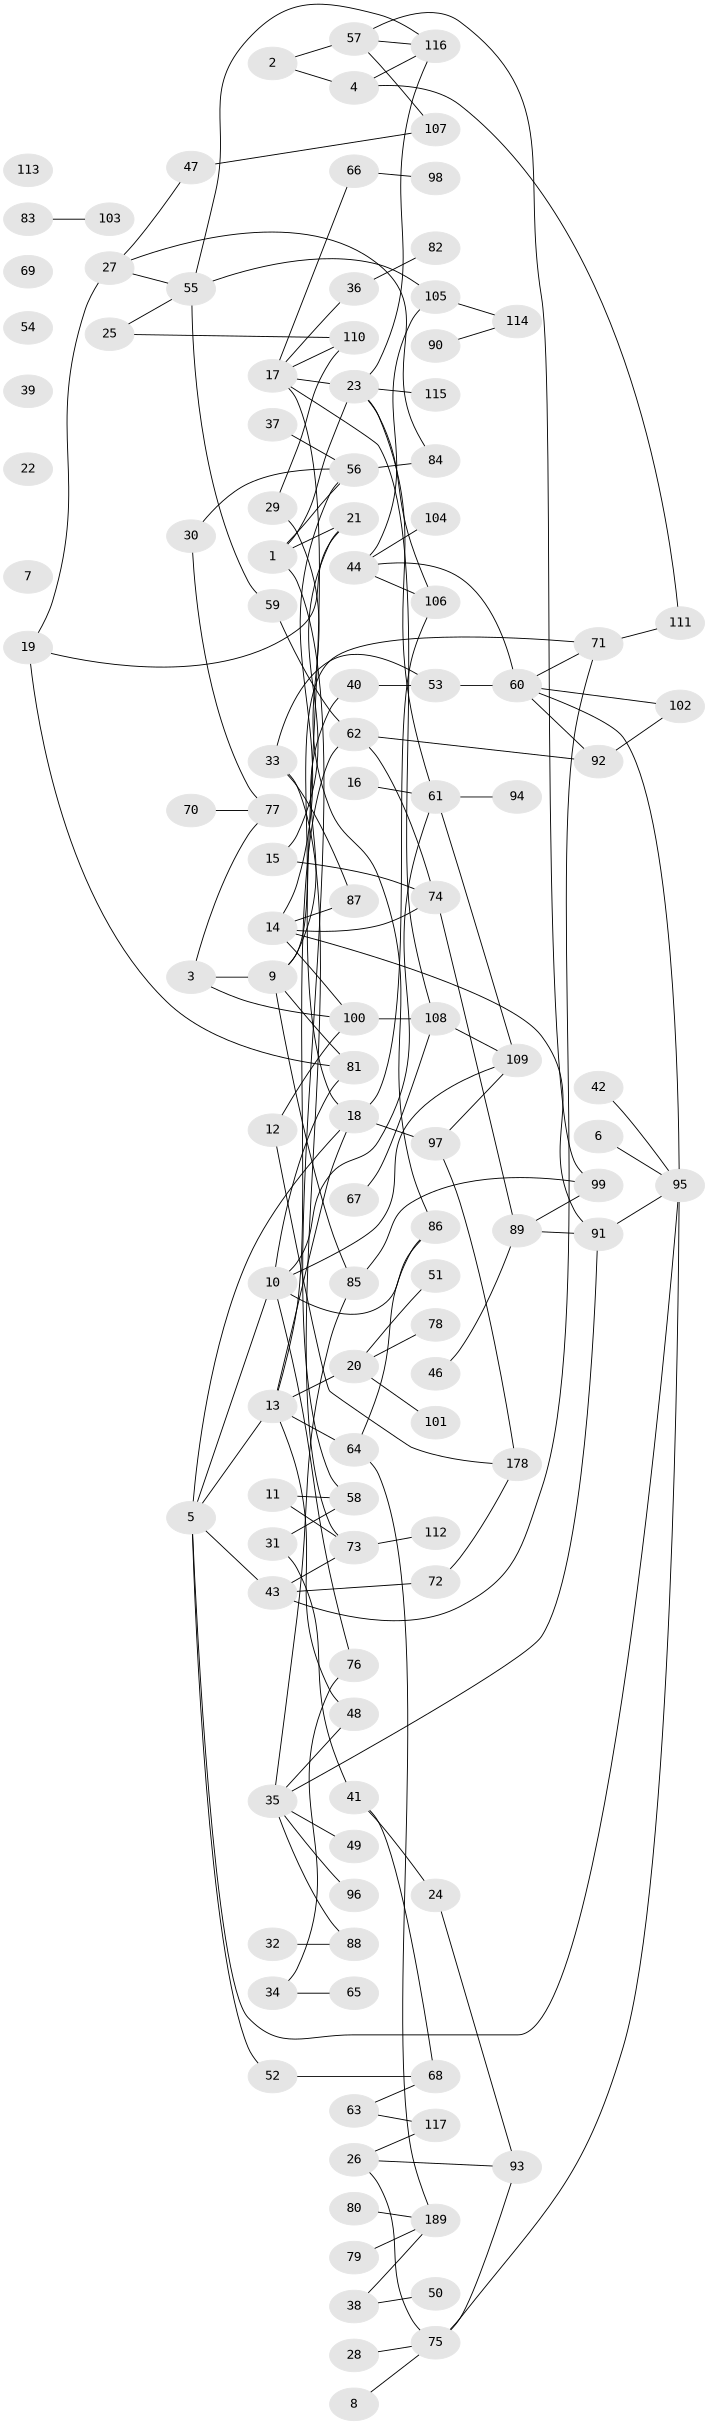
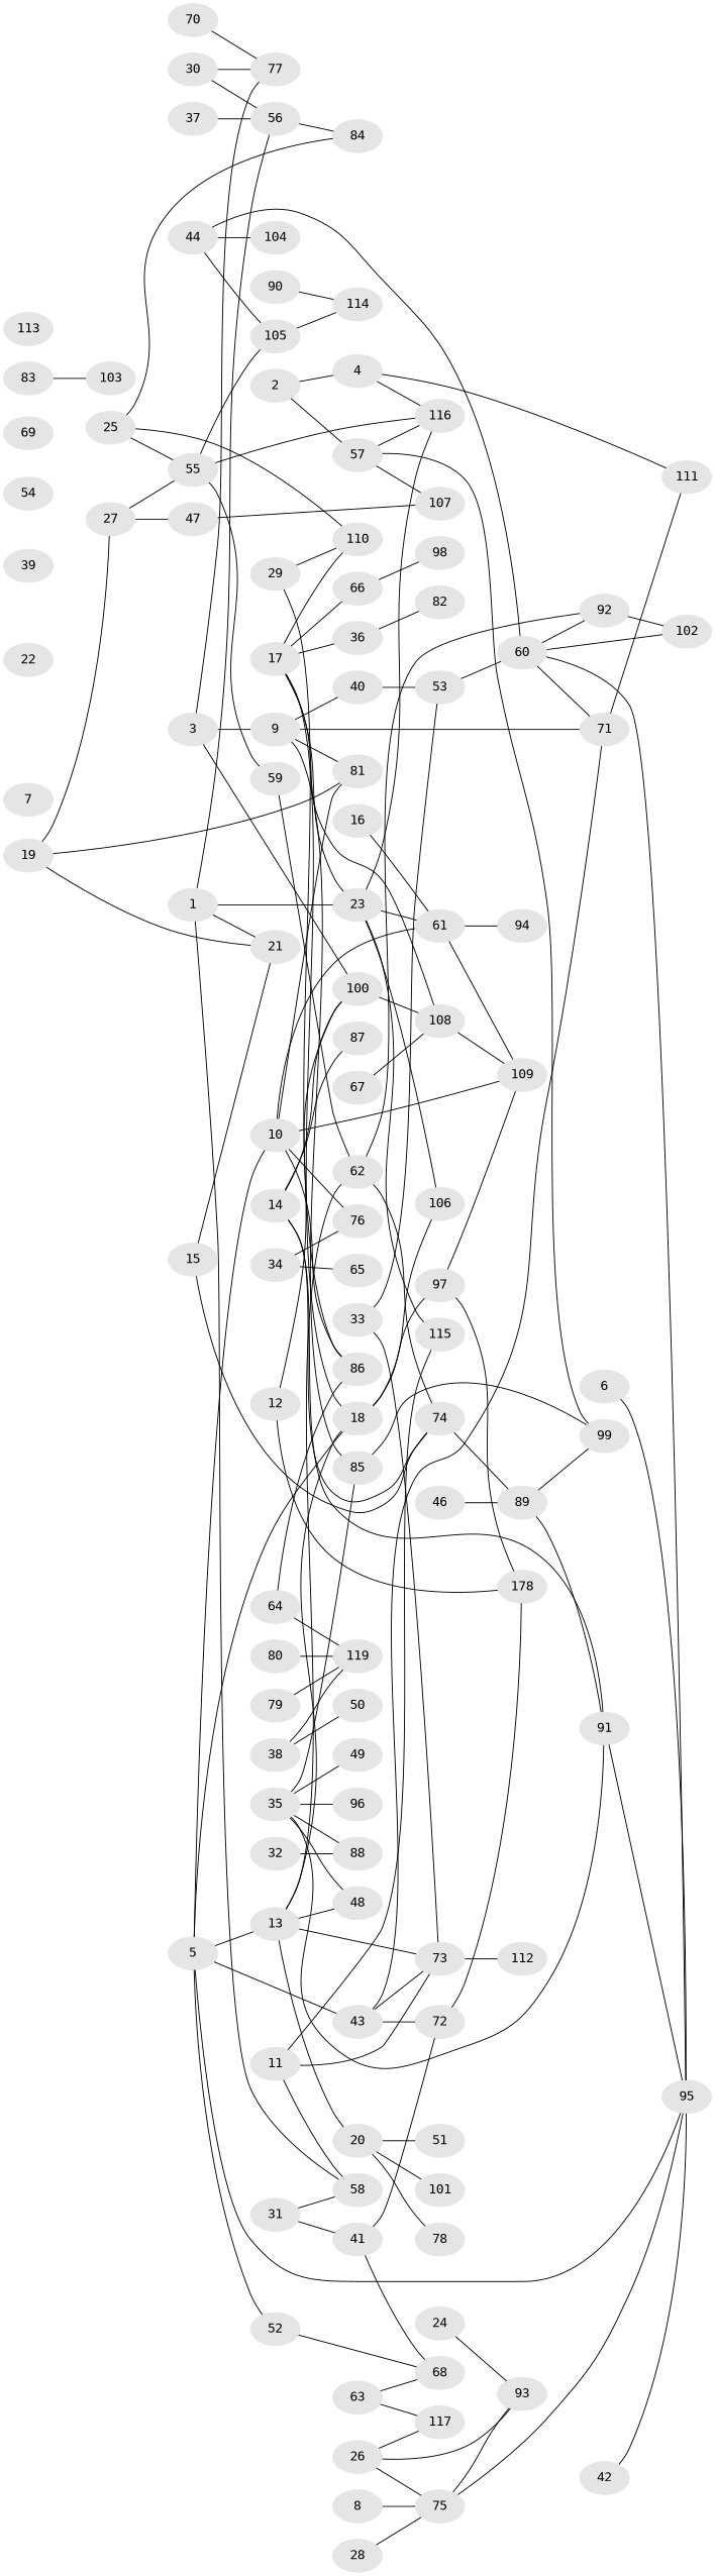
  graph {
    fontname="DejaVu Sans Mono"
    rankdir=LR
    node [color=gray90 fontname="DejaVu Sans Mono" style=filled]
    edge [fontname="DejaVu Sans Mono"]
    1
    21
    23
    56
    58
    116
    61
    115
    106
    84
    2
    4
    57
    111
    107
    99
    3
    9
    77
    100
    40
    71
    81
    85
    108
    5
    10
    13
    18
    43
    52
    95
    76
    86
    109
    73
    20
    48
    62
    97
    72
    68
    6
    7
    8
    75
    93
    53
    94
    11
    112
    12
    n53 [label=178]
    51
    78
    101
    74
    92
    14
    87
    91
    89
    15
    16
    17
    36
    66
    110
    82
    98
    19
    27
    55
    47
    22
    24
    25
    105
    59
    26
    117
    28
    29
    30
    31
    41
    32
    88
    33
    60
    34
    65
    35
    49
    96
    37
    38
    50
-   119 [label=189]
+   119
    39
    42
    44
    104
    102
    114
    46
    54
    63
    64
    67
    69
    70
    79
    80
    83
    103
    90
    113
    1 -- 21
    1 -- 23
    1 -- 56
    1 -- 58
    23 -- 116
    23 -- 61
    23 -- 115
    23 -- 106
    56 -- 84
    61 -- 109
    61 -- 94
    2 -- 4
    2 -- 57
    4 -- 116
    4 -- 111
    57 -- 116
    57 -- 107
    57 -- 99
    3 -- 9
    3 -- 77
    3 -- 100
    9 -- 40
    9 -- 71
    9 -- 81
    9 -- 85
    100 -- 108
    40 -- 53
    71 -- 111
    85 -- 99
    108 -- 109
    5 -- 10
    5 -- 13
    5 -- 18
    5 -- 43
    5 -- 52
    5 -- 95
    10 -- 61
    10 -- 81
    10 -- 76
    10 -- 86
    10 -- 109
    13 -- 18
-   13 -- 64
+   13 -- 73
    13 -- 20
    13 -- 48
    13 -- 62
    18 -- 106
    18 -- 97
    43 -- 71
    43 -- 73
    43 -- 72
    52 -- 68
    73 -- 112
    20 -- 51
    20 -- 78
    20 -- 101
    62 -- 74
    62 -- 92
    97 -- 109
    97 -- n53
    72 -- n53
    6 -- 95
    8 -- 75
    75 -- 95
    75 -- 93
    53 -- 60
    11 -- 58
+   11 -- 115
    11 -- 73
    12 -- 100
    12 -- n53
    74 -- 89
    92 -- 102
-   14 -- 56
    14 -- 100
    14 -- 74
    14 -- 87
    14 -- 91
    91 -- 95
    89 -- 99
    89 -- 91
    15 -- 21
    15 -- 74
    16 -- 61
    17 -- 23
    17 -- 108
    17 -- 18
    17 -- 36
    17 -- 66
    17 -- 110
    36 -- 82
    66 -- 98
    19 -- 21
    19 -- 81
    19 -- 27
    27 -- 55
    27 -- 47
    55 -- 116
    55 -- 105
    55 -- 59
    47 -- 107
    24 -- 93
-   27 -- 84
+   25 -- 84
    25 -- 110
    25 -- 55
    105 -- 114
    59 -- 62
    26 -- 75
    26 -- 93
    26 -- 117
    28 -- 75
    29 -- 86
    29 -- 110
    30 -- 56
    30 -- 77
    31 -- 58
    31 -- 41
-   41 -- 24
+   41 -- 72
    41 -- 68
    32 -- 88
    33 -- 73
    33 -- 53
-   33 -- 87
    60 -- 71
    60 -- 95
    60 -- 92
    60 -- 102
    34 -- 76
    34 -- 65
    35 -- 85
    35 -- 48
    35 -- 91
    35 -- 88
    35 -- 49
    35 -- 96
    37 -- 56
    38 -- 50
    38 -- 119
    42 -- 95
-   44 -- 106
    44 -- 105
    44 -- 60
    44 -- 104
    46 -- 89
    63 -- 68
    63 -- 117
    64 -- 86
    64 -- 119
    67 -- 108
    70 -- 77
    79 -- 119
    80 -- 119
    83 -- 103
    90 -- 114
  }
